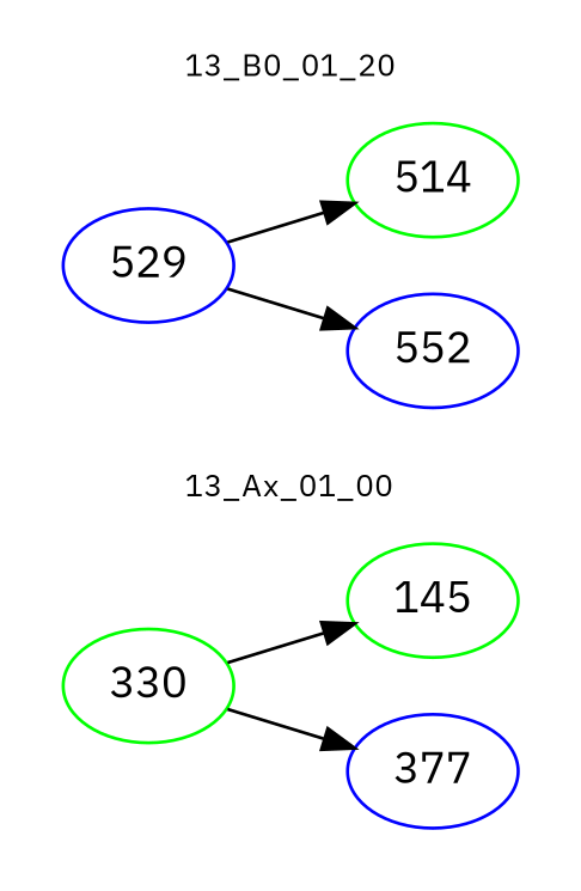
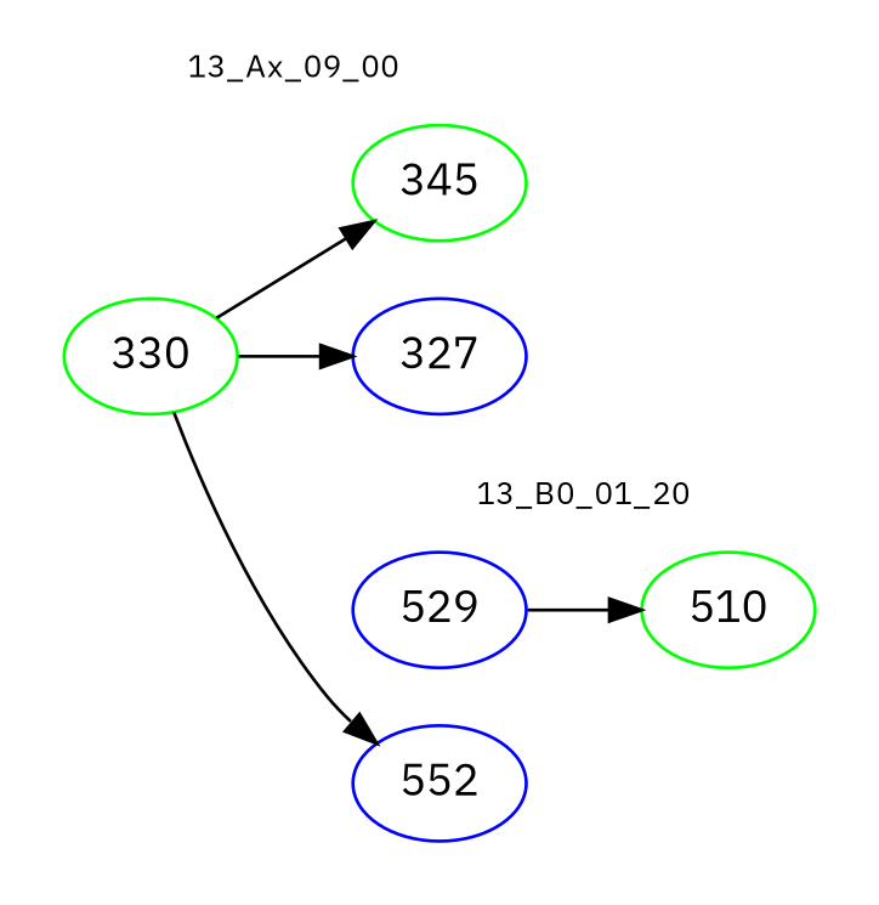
  digraph {
    fontname="IBM Plex Sans"
    rankdir=LR
    node [color=green fontname="IBM Plex Sans"]
    edge [color=black fontname="IBM Plex Sans"]
    n1 [label=330]
-   n2 [color=blue label=377]
-   n3 [label=145]
+   n2 [color=blue label=327]
+   n3 [label=345]
    n4 [color=blue label=529]
    n5 [color=blue label=552]
-   n6 [label=514]
+   n6 [label=510]
    subgraph cluster_1 {
      color=white
      fontsize=10
-     label="13_Ax_01_00"
+     label="13_Ax_09_00"
      n1
      n2
      n3
    }
    subgraph cluster_2 {
      color=white
      fontsize=10
      label="13_B0_01_20"
      n4
      n5
      n6
    }
    n1 -> n2
    n1 -> n3
-   n4 -> n5
+   n1 -> n5
    n4 -> n6
  }
